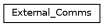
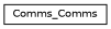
  digraph {
    rankdir=TB
-   n1 [color=black fillcolor=white fontname=Helvetica fontsize=10 height=0.2 label=External_Comms shape=record style=filled width=0.4]
+   n1 [color=black fillcolor=white fontname=Helvetica fontsize=10 height=0.2 label=Comms_Comms shape=record style=filled width=0.4]
  }
